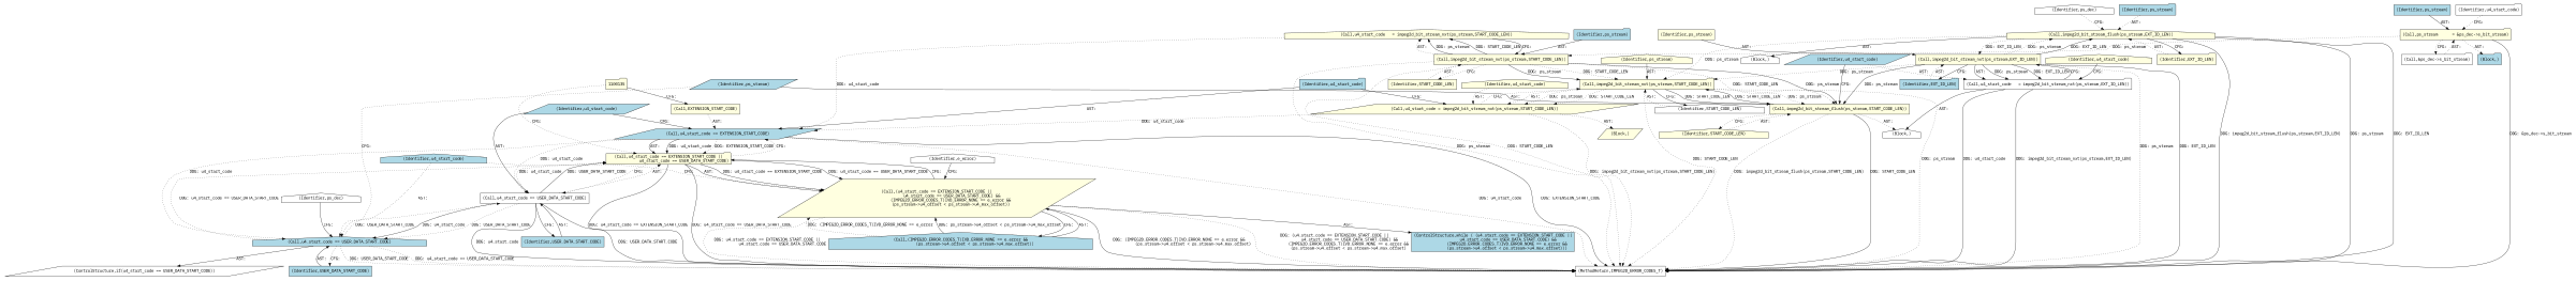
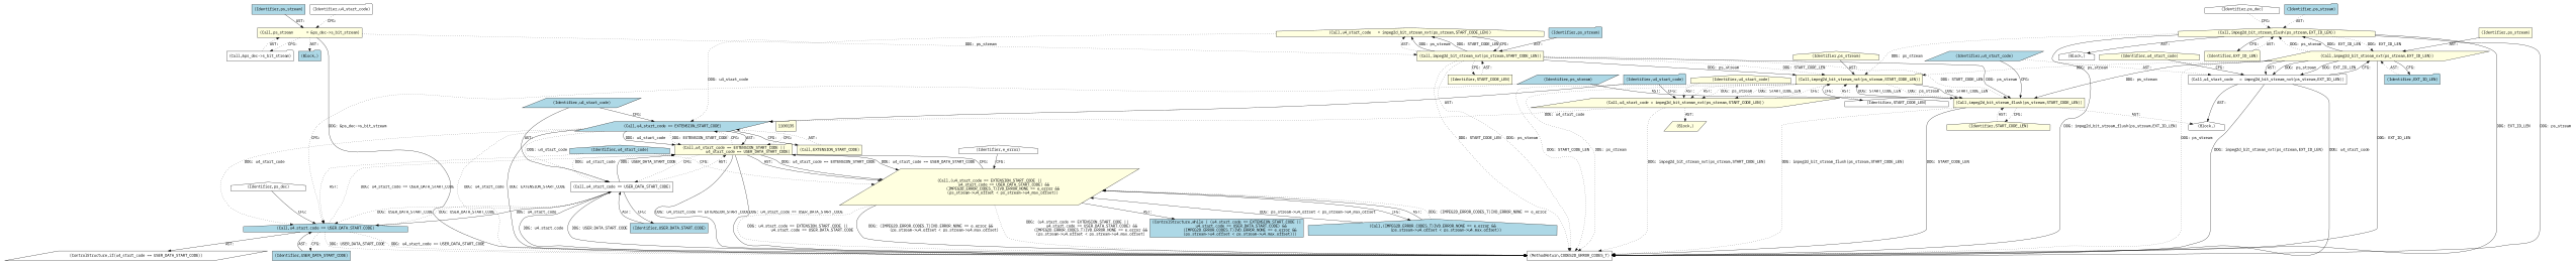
  digraph {
    fontname="IBM Plex Mono"
    node [fillcolor=lightyellow fontname="IBM Plex Mono" shape=house style=filled]
    edge [fontname="IBM Plex Mono" style=solid]
    n1 [label="(Call,impeg2d_bit_stream_nxt(ps_stream,START_CODE_LEN))" shape=folder]
    n2 [label="(Call,impeg2d_bit_stream_flush(ps_stream,START_CODE_LEN))" shape=box]
    n3 [label="(Call,u4_start_code = impeg2d_bit_stream_nxt(ps_stream,START_CODE_LEN))" shape=parallelogram]
-   n4 [fillcolor=white label="(MethodReturn,IMPEG2D_ERROR_CODES_T)" shape=box]
+   n4 [fillcolor=white label="(MethodReturn,CODES2D_ERROR_CODES_T)" shape=box]
    n5 [fillcolor=white label="(Identifier,START_CODE_LEN)"]
    n6 [fillcolor=white label="(Block,)"]
    n7 [label="(Identifier,START_CODE_LEN)"]
    n8 [fillcolor=lightblue label="(Call,u4_start_code == EXTENSION_START_CODE)" shape=parallelogram]
    n9 [label="(Block,)" shape=parallelogram]
    n10 [label="(Call,impeg2d_bit_stream_flush(ps_stream,EXT_ID_LEN))"]
-   n11 [label="(Call,impeg2d_bit_stream_nxt(ps_stream,EXT_ID_LEN))" shape=box]
+   n11 [label="(Call,impeg2d_bit_stream_nxt(ps_stream,EXT_ID_LEN))" shape=parallelogram]
    n12 [fillcolor=white label="(Block,)"]
    n13 [label="(Identifier,EXT_ID_LEN)" shape=folder]
    n14 [fillcolor=white label="(Call,u4_start_code   = impeg2d_bit_stream_nxt(ps_stream,EXT_ID_LEN))" shape=folder]
    n15 [fillcolor=lightblue label="(Identifier,EXT_ID_LEN)" shape=folder]
    n16 [label="(Call,impeg2d_bit_stream_nxt(ps_stream,START_CODE_LEN))" shape=box]
    n17 [label="(Identifier,START_CODE_LEN)" shape=box]
    n18 [label="(Call,u4_start_code   = impeg2d_bit_stream_nxt(ps_stream,START_CODE_LEN))"]
-   n19 [label="(Call,ps_stream      = &ps_dec->s_bit_stream)" shape=folder]
+   n19 [label="(Call,ps_stream      = &ps_dec->s_bit_stream)" shape=box]
    n20 [fillcolor=white label="(Call,&ps_dec->s_bit_stream)" shape=folder]
    n21 [fillcolor=lightblue label="(Block,)" shape=folder]
    n22 [label="(Call,u4_start_code == EXTENSION_START_CODE ||\n             u4_start_code == USER_DATA_START_CODE)" shape=folder]
    n23 [fillcolor=white label="(Call,u4_start_code == USER_DATA_START_CODE)" shape=box]
    n24 [fillcolor=lightblue label="(Call,u4_start_code == USER_DATA_START_CODE)"]
    n25 [label="(Call,EXTENSION_START_CODE)" shape=box]
    n26 [label="(Call,(u4_start_code == EXTENSION_START_CODE ||\n             u4_start_code == USER_DATA_START_CODE) &&\n            (IMPEG2D_ERROR_CODES_T)IVD_ERROR_NONE == e_error &&\n            (ps_stream->u4_offset < ps_stream->u4_max_offset))" shape=parallelogram]
    n27 [fillcolor=lightblue label="(Identifier,USER_DATA_START_CODE)" shape=box]
    n28 [fillcolor=white label="(ControlStructure,if(u4_start_code == USER_DATA_START_CODE))" shape=parallelogram]
    n29 [fillcolor=lightblue label="(Identifier,USER_DATA_START_CODE)" shape=box]
    n30 [fillcolor=lightblue label="(ControlStructure,while ( (u4_start_code == EXTENSION_START_CODE ||\n             u4_start_code == USER_DATA_START_CODE) &&\n            (IMPEG2D_ERROR_CODES_T)IVD_ERROR_NONE == e_error &&\n            (ps_stream->u4_offset < ps_stream->u4_max_offset)))" shape=box]
    n31 [fillcolor=lightblue label="(Call,(IMPEG2D_ERROR_CODES_T)IVD_ERROR_NONE == e_error &&\n            (ps_stream->u4_offset < ps_stream->u4_max_offset))"]
    n32 [fillcolor=white label="(Identifier,ps_dec)"]
    n33 [label="(Identifier,u4_start_code)"]
    n34 [fillcolor=lightblue label="(Identifier,ps_stream)" shape=box]
    n35 [label="(Identifier,u4_start_code)"]
    n36 [fillcolor=lightblue label="(Identifier,ps_stream)" shape=folder]
    n37 [fillcolor=white label="(Identifier,ps_dec)"]
    n38 [fillcolor=lightblue label="(Identifier,u4_start_code)"]
    n39 [fillcolor=white label="(Identifier,e_error)"]
    n40 [label="(Identifier,ps_stream)"]
    n41 [fillcolor=lightblue label="(Identifier,ps_stream)" shape=folder]
    n42 [fillcolor=lightblue label="(Identifier,u4_start_code)" shape=parallelogram]
    n43 [label="(Identifier,ps_stream)" shape=box]
    n44 [fillcolor=lightblue label="(Identifier,ps_stream)" shape=parallelogram]
    n45 [fillcolor=lightblue label="(Identifier,u4_start_code)" shape=folder]
    n46 [fillcolor=lightblue label="(Identifier,u4_start_code)" shape=parallelogram]
    n47 [fillcolor=white label="(Identifier,u4_start_code)" shape=folder]
    n48 [label=1100135 shape=folder]
    n1 -> n2 [label="DDG: ps_stream" style=dotted]
    n1 -> n2 [label="DDG: START_CODE_LEN"]
    n1 -> n3 [label="AST: " style=dotted]
    n1 -> n3 [label="DDG: ps_stream" style=dotted]
    n1 -> n3 [label="DDG: START_CODE_LEN" style=dotted]
    n1 -> n4 [label="DDG: START_CODE_LEN" style=dotted]
    n1 -> n4 [label="DDG: ps_stream" style=dotted]
    n1 -> n5 [label="CFG: "]
    n2 -> n1 [label="DDG: START_CODE_LEN"]
    n2 -> n4 [label="DDG: START_CODE_LEN"]
    n2 -> n4 [label="DDG: impeg2d_bit_stream_flush(ps_stream,START_CODE_LEN)" style=dotted]
    n2 -> n6 [label="AST: " style=dotted]
    n2 -> n7 [label="CFG: " style=dotted]
    n3 -> n1 [label="CFG: " style=dotted]
    n3 -> n4 [label="DDG: impeg2d_bit_stream_nxt(ps_stream,START_CODE_LEN)" style=dotted]
    n3 -> n8 [label="DDG: u4_start_code" style=dotted]
    n3 -> n9 [label="AST: " style=dotted]
    n5 -> n1 [label="AST: " style=dotted]
    n7 -> n2 [label="AST: " style=dotted]
    n8 -> n4 [label="DDG: u4_start_code" style=dotted]
    n8 -> n4 [label="DDG: EXTENSION_START_CODE"]
    n8 -> n22 [label="AST: "]
    n8 -> n22 [label="DDG: u4_start_code"]
    n8 -> n22 [label="DDG: EXTENSION_START_CODE" style=dotted]
    n8 -> n23 [label="DDG: u4_start_code" style=dotted]
    n8 -> n24 [label="DDG: u4_start_code" style=dotted]
-   n48 -> n25 [label="CFG: "]
+   n8 -> n25 [label="CFG: "]
    n10 -> n1 [label="DDG: ps_stream" style=dotted]
    n10 -> n4 [label="DDG: ps_stream"]
    n10 -> n4 [label="DDG: EXT_ID_LEN"]
    n10 -> n4 [label="DDG: impeg2d_bit_stream_flush(ps_stream,EXT_ID_LEN)"]
    n10 -> n11 [label="DDG: EXT_ID_LEN" style=dotted]
    n10 -> n12 [label="AST: "]
    n10 -> n13 [label="CFG: "]
    n11 -> n1 [label="DDG: ps_stream" style=dotted]
    n11 -> n2 [label="DDG: ps_stream"]
    n11 -> n4 [label="DDG: EXT_ID_LEN"]
    n11 -> n4 [label="DDG: ps_stream" style=dotted]
    n11 -> n10 [label="DDG: ps_stream" style=dotted]
    n11 -> n10 [label="DDG: EXT_ID_LEN"]
    n11 -> n14 [label="AST: "]
    n11 -> n14 [label="DDG: ps_stream"]
    n11 -> n14 [label="DDG: EXT_ID_LEN"]
    n11 -> n15 [label="CFG: "]
    n13 -> n10 [label="AST: " style=dotted]
    n14 -> n4 [label="DDG: u4_start_code"]
    n14 -> n4 [label="DDG: impeg2d_bit_stream_nxt(ps_stream,EXT_ID_LEN)"]
    n14 -> n6 [label="AST: "]
    n14 -> n11 [label="CFG: "]
    n15 -> n11 [label="AST: " style=dotted]
    n16 -> n1 [label="DDG: ps_stream"]
    n16 -> n1 [label="DDG: START_CODE_LEN" style=dotted]
    n16 -> n2 [label="DDG: ps_stream"]
    n16 -> n2 [label="DDG: START_CODE_LEN" style=dotted]
    n16 -> n4 [label="DDG: ps_stream" style=dotted]
    n16 -> n4 [label="DDG: START_CODE_LEN" style=dotted]
    n16 -> n17 [label="CFG: " style=dotted]
    n16 -> n18 [label="AST: " style=dotted]
    n16 -> n18 [label="DDG: ps_stream"]
    n16 -> n18 [label="DDG: START_CODE_LEN"]
    n17 -> n16 [label="AST: " style=dotted]
    n18 -> n8 [label="DDG: u4_start_code" style=dotted]
    n18 -> n16 [label="CFG: "]
    n19 -> n4 [label="DDG: &ps_dec->s_bit_stream"]
    n19 -> n16 [label="DDG: ps_stream" style=dotted]
    n19 -> n20 [label="CFG: " style=dotted]
    n19 -> n21 [label="AST: " style=dotted]
    n20 -> n19 [label="AST: " style=dotted]
    n22 -> n4 [label="DDG: u4_start_code == EXTENSION_START_CODE"]
    n22 -> n4 [label="DDG: u4_start_code == USER_DATA_START_CODE"]
    n22 -> n8 [label="CFG: " style=dotted]
    n22 -> n23 [label="CFG: " style=dotted]
    n22 -> n26 [label="AST: "]
    n22 -> n26 [label="DDG: u4_start_code == EXTENSION_START_CODE"]
    n22 -> n26 [label="DDG: u4_start_code == USER_DATA_START_CODE"]
    n23 -> n4 [label="DDG: u4_start_code"]
    n23 -> n4 [label="DDG: USER_DATA_START_CODE"]
    n23 -> n22 [label="AST: " style=dotted]
    n23 -> n22 [label="DDG: u4_start_code" style=dotted]
    n23 -> n22 [label="DDG: USER_DATA_START_CODE"]
    n23 -> n24 [label="DDG: u4_start_code"]
    n23 -> n24 [label="DDG: USER_DATA_START_CODE" style=dotted]
    n23 -> n27 [label="CFG: "]
    n24 -> n4 [label="DDG: USER_DATA_START_CODE" style=dotted]
    n24 -> n4 [label="DDG: u4_start_code == USER_DATA_START_CODE" style=dotted]
    n24 -> n22 [label="DDG: u4_start_code == USER_DATA_START_CODE" style=dotted]
    n24 -> n23 [label="DDG: USER_DATA_START_CODE" style=dotted]
    n24 -> n28 [label="AST: "]
    n24 -> n29 [label="CFG: " style=dotted]
    n25 -> n8 [label="AST: " style=dotted]
    n26 -> n4 [label="DDG: u4_start_code == EXTENSION_START_CODE ||\n             u4_start_code == USER_DATA_START_CODE" style=dotted]
    n26 -> n4 [label="DDG: (IMPEG2D_ERROR_CODES_T)IVD_ERROR_NONE == e_error &&\n            (ps_stream->u4_offset < ps_stream->u4_max_offset)"]
    n26 -> n4 [label="DDG: (u4_start_code == EXTENSION_START_CODE ||\n             u4_start_code == USER_DATA_START_CODE) &&\n            (IMPEG2D_ERROR_CODES_T)IVD_ERROR_NONE == e_error &&\n            (ps_stream->u4_offset < ps_stream->u4_max_offset)" style=dotted]
    n26 -> n22 [label="CFG: "]
    n26 -> n30 [label="AST: "]
    n26 -> n31 [label="CFG: "]
    n27 -> n23 [label="AST: "]
    n29 -> n24 [label="AST: "]
    n31 -> n26 [label="AST: "]
    n31 -> n26 [label="DDG: (IMPEG2D_ERROR_CODES_T)IVD_ERROR_NONE == e_error" style=dotted]
    n31 -> n26 [label="DDG: ps_stream->u4_offset < ps_stream->u4_max_offset"]
    n32 -> n10 [label="CFG: " style=dotted]
    n33 -> n14 [label="CFG: "]
    n34 -> n19 [label="AST: "]
    n35 -> n3 [label="AST: " style=dotted]
    n36 -> n10 [label="AST: " style=dotted]
    n37 -> n24 [label="CFG: "]
    n38 -> n24 [label="AST: " style=dotted]
    n38 -> n26 [label="CFG: " style=dotted]
    n39 -> n26 [label="CFG: "]
    n40 -> n1 [label="AST: "]
    n41 -> n16 [label="AST: "]
    n42 -> n8 [label="CFG: "]
    n42 -> n23 [label="AST: "]
    n43 -> n11 [label="AST: "]
    n44 -> n2 [label="AST: "]
    n44 -> n24 [label="CFG: " style=dotted]
    n45 -> n3 [label="CFG: "]
    n45 -> n8 [label="AST: "]
    n46 -> n2 [label="CFG: "]
    n46 -> n14 [label="AST: " style=dotted]
    n47 -> n19 [label="CFG: " style=dotted]
    n48 -> n22 [label="CFG: " style=dotted]
  }
